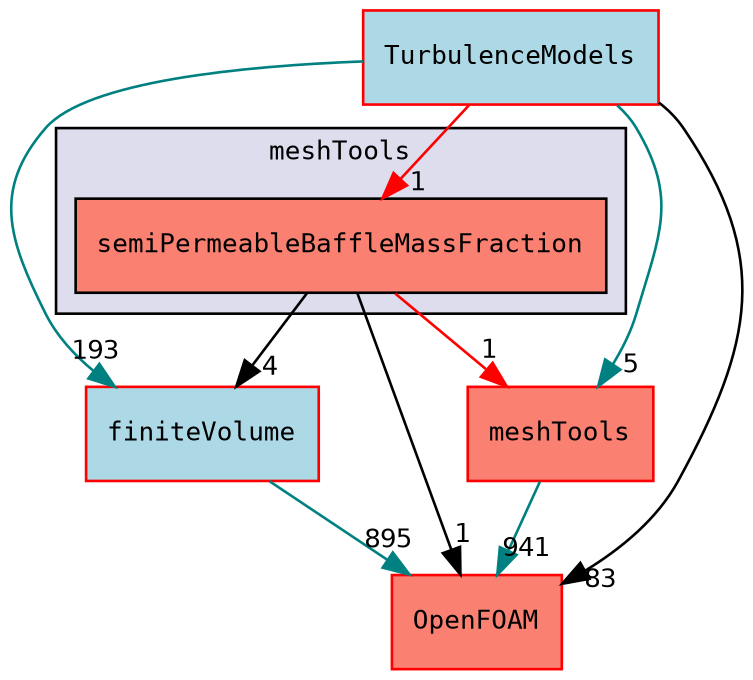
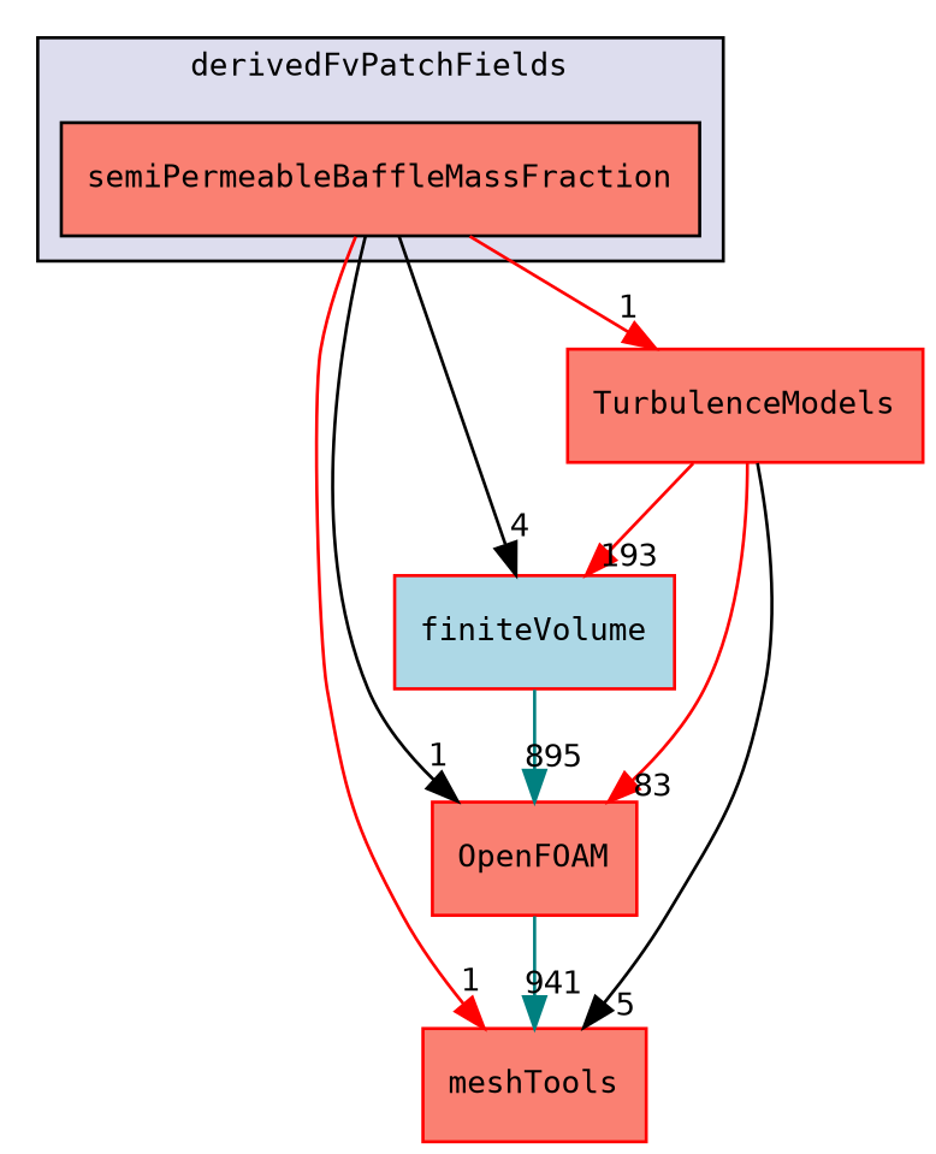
  digraph {
    compound=true
    fontname="DejaVu Sans Mono"
    node [fillcolor=salmon fontname="DejaVu Sans Mono" fontsize=10 shape=box style=filled color=red]
    edge [color=teal fontname="DejaVu Sans Mono" headlabel=1 labeldistance=1.5 labelfontname=Helvetica labelfontsize=10]
    n1 [label=semiPermeableBaffleMassFraction pencolor=black color=""]
    n2 [fillcolor=lightblue label=finiteVolume]
    n3 [label=meshTools]
-   n4 [fillcolor=lightblue label=TurbulenceModels]
+   n4 [label=TurbulenceModels]
    n5 [label=OpenFOAM]
    subgraph cluster_1 {
      bgcolor="#ddddee"
      fontsize=10
-     label=meshTools
+     label=derivedFvPatchFields
      pencolor=black
      n1
    }
    n1 -> n2 [color=black headlabel=4]
    n1 -> n3 [color=red]
-   n4 -> n1 [color=red]
+   n1 -> n4 [color=red]
    n1 -> n5 [color=black]
    n2 -> n5 [headlabel=895]
-   n3 -> n5 [headlabel=941]
-   n4 -> n2 [headlabel=193]
-   n4 -> n3 [headlabel=5]
-   n4 -> n5 [color=black headlabel=83]
+   n5 -> n3 [headlabel=941]
+   n4 -> n2 [color=red headlabel=193]
+   n4 -> n3 [color=black headlabel=5]
+   n4 -> n5 [color=red headlabel=83]
  }
